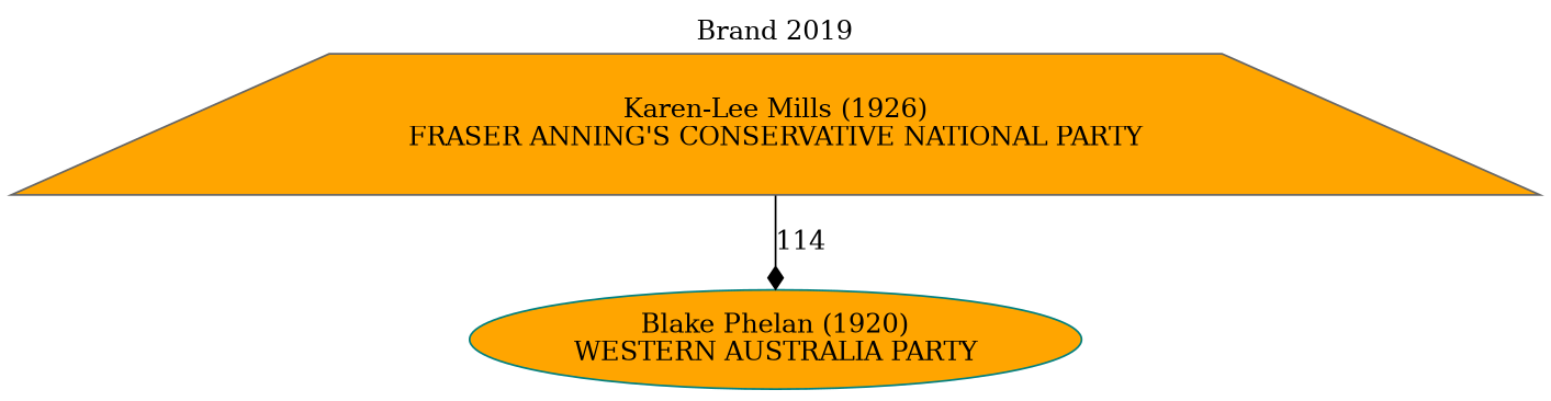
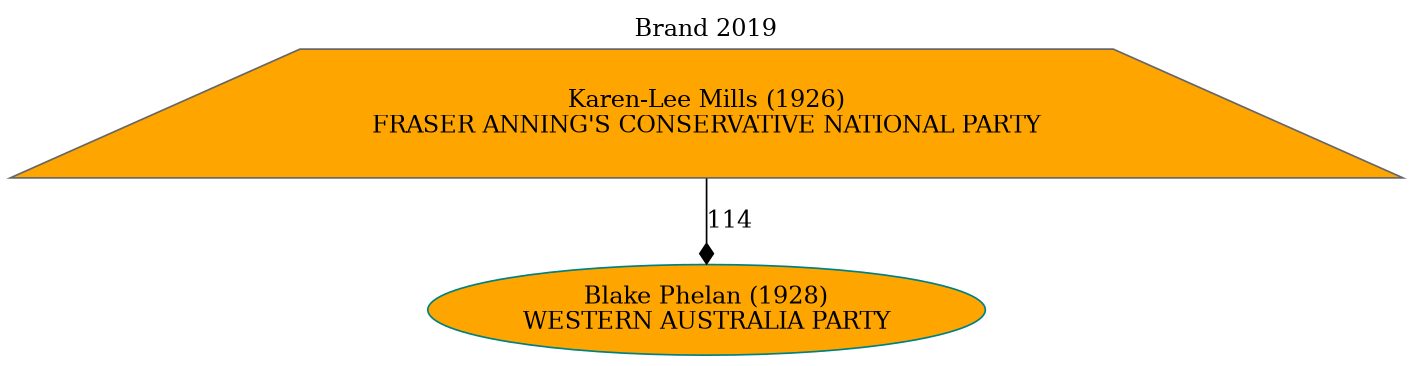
  digraph {
    label="Brand 2019"
    labelloc=t
    mclimit=10
    node [style=filled fillcolor=orange]
-   n1 [label="Blake Phelan (1920)\nWESTERN AUSTRALIA PARTY" shape=ellipse color=teal]
+   n1 [label="Blake Phelan (1928)\nWESTERN AUSTRALIA PARTY" shape=ellipse color=teal]
    n2 [label="Karen-Lee Mills (1926)\nFRASER ANNING'S CONSERVATIVE NATIONAL PARTY" shape=trapezium color=gray40]
    n2 -> n1 [label=114 arrowhead=diamond]
  }
